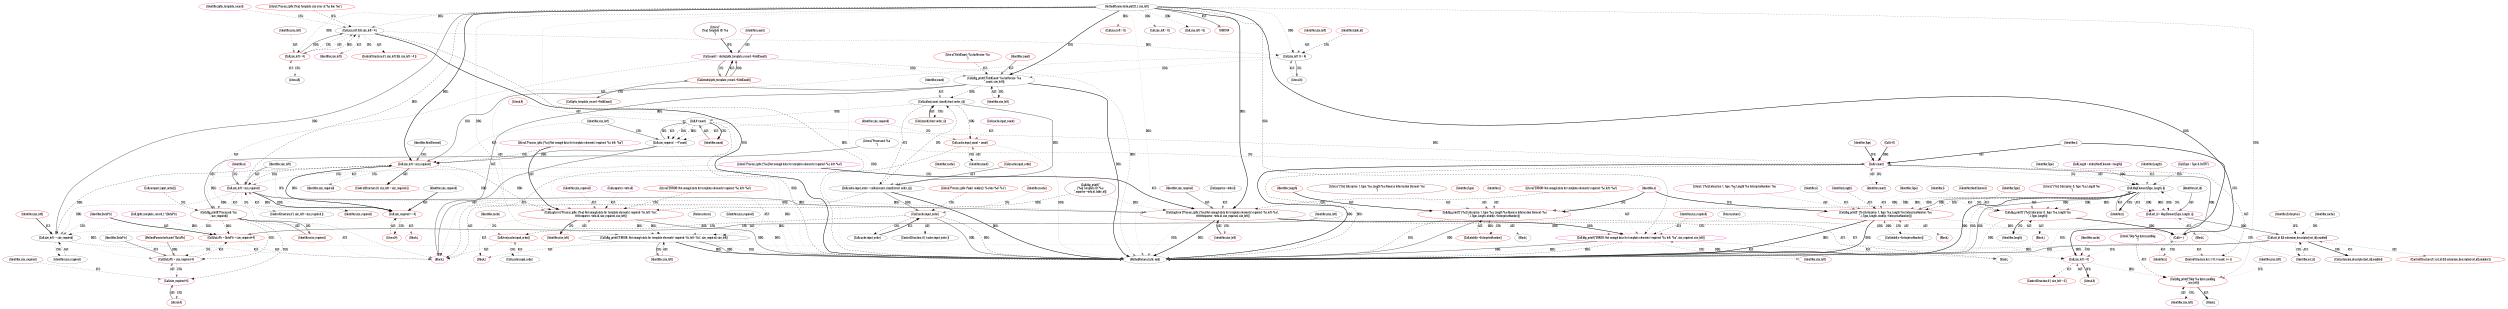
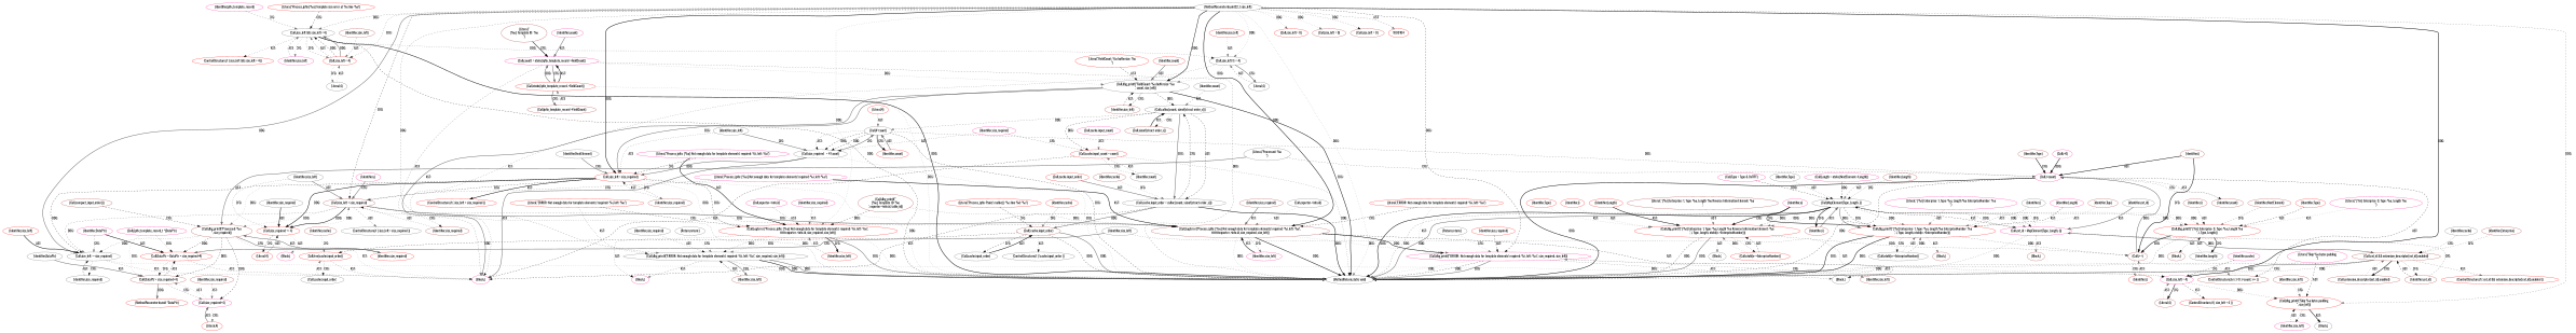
  digraph {
    fontname=Oswald
    node [color=red fontname=Oswald]
    edge [color=gray40 fontname=Oswald style=dashed]
    n1 [color=gray40 label="(Call,calloc(count, sizeof(struct order_s)))"]
    n2 [color=gray40 label="(Call,cache.input_order = calloc(count, sizeof(struct order_s)))"]
    n3 [label="(Call,cache.input_count = count)"]
    n4 [color=gray40 label="(Call,4*count)"]
    n5 [color=brown label="(Call,sizeof(struct order_s))"]
    n6 [color=deeppink label="(Block,)"]
    n7 [color=gray40 label="(MethodReturn,static void)"]
    n8 [color=brown label="(Call,!cache.input_order)"]
    n9 [color=gray40 label="(Identifier,count)"]
    n10 [color=gray40 label="(Call,size_required   = 4*count)"]
    n11 [color=deeppink label="(Call,i<count)"]
    n12 [label="(Identifier,count)"]
    n13 [color=gray40 label="(Call,dbg_printf(\"FieldCount: %u buffersize: %u\n\", count, size_left))"]
    n14 [label="(Call,size_left < size_required)"]
    n15 [color=brown label="(Identifier,size_left)"]
    n16 [label="(Call,LogError(\"Process_ipfix: [%u] Not enough data for template elements! required: %i, left: %u\", \n\t\t\t\t\texporter->info.id, size_required, size_left))"]
    n17 [color=brown label="(Call,size_left < size_required)"]
    n18 [color=gray40 label="(Call,size_left -= size_required)"]
    n19 [label="(Call,size_required += 4)"]
    n20 [color=brown label="(Call,dbg_printf(\"Processed: %u\n\", size_required))"]
    n21 [label="(ControlStructure,if ( size_left < size_required ))"]
    n22 [color=brown label="(Identifier,size_required)"]
    n23 [color=deeppink label="(Call,count\t = ntohs(ipfix_template_record->FieldCount))"]
    n24 [label="(Call,ntohs(ipfix_template_record->FieldCount))"]
    n25 [color=brown label="(Call,ipfix_template_record->FieldCount)"]
    n26 [color=gray40 label="(Call,size_left \t\t-= 4)"]
    n27 [color=gray40 label="(Literal,4)"]
    n28 [color=gray40 label="(Call,size_left && size_left < 4)"]
    n29 [label="(Call,size_left < 4)"]
    n30 [label="(ControlStructure,if ( size_left && size_left < 4 ))"]
    n31 [color=deeppink label="(Identifier,size_left)"]
    n32 [color=gray40 label="(Literal,4)"]
    n33 [color=gray40 label="(MethodParameterIn,uint32_t size_left)"]
    n34 [color=gray40 label="(Call,dbg_printf(\"ERROR: Not enough data for template elements! required: %i, left: %u\", size_required, size_left))"]
    n35 [color=brown label="(Call,LogError(\"Process_ipfix: [%u] Not enough data for template elements! required: %i, left: %u\", \n\t\t\t\t\t\t\texporter->info.id, size_required, size_left))"]
    n36 [color=deeppink label="(Call,dbg_printf(\"ERROR: Not enough data for template elements! required: %i, left: %u\", size_required, size_left))"]
    n37 [color=deeppink label="(Call,size_left < 4)"]
    n38 [label="(Call,dbg_printf(\"Skip %u bytes padding\n\", size_left))"]
    n39 [label="(Call,size_left = 0)"]
    n40 [color=brown label="(Call,size_left = 0)"]
    n41 [color=brown label="(Call,size_left = 0)"]
    1000104
    n43 [label="(Identifier,size_left)"]
    n44 [color=deeppink label="(Block,)"]
    n45 [color=brown label="(Identifier,size_left)"]
    n46 [color=gray40 label="(ControlStructure,if ( size_left < size_required ))"]
    n47 [color=brown label="(Identifier,size_required)"]
    n48 [color=deeppink label="(Identifier,size_left)"]
    n49 [color=gray40 label="(Block,)"]
    n50 [color=brown label="(Identifier,size_left)"]
    n51 [color=gray40 label="(Identifier,size_required)"]
    n52 [label="(ControlStructure,if ( size_left < 4 ))"]
    n53 [color=brown label="(Literal,4)"]
    n54 [color=deeppink label="(Identifier,size_left)"]
    n55 [color=gray40 label="(Block,)"]
    n56 [label="(Call,free(cache.input_order))"]
    n57 [color=gray40 label="(Call,cache.input_order)"]
    n58 [color=gray40 label="(ControlStructure,if ( !cache.input_order ))"]
    n59 [color=gray40 label="(Call,cache.input_order)"]
    n60 [color=gray40 label="(Call,MapElement(Type, Length, i))"]
    n61 [color=brown label="(Identifier,count)"]
    n62 [color=brown label="(ControlStructure,for ( i=0; i<count; i++ ))"]
    n63 [color=deeppink label="(Block,)"]
    n64 [label="(Literal,4)"]
    n65 [label="(Call,DataPtr = DataPtr + size_required+4)"]
    n66 [color=brown label="(Call,DataPtr + size_required+4)"]
    n67 [color=deeppink label="(Call,size_required+4)"]
    n68 [label="(Identifier,size_required)"]
    n69 [label="(Literal,4)"]
    n70 [color=deeppink label="(Call,ext_id = MapElement(Type, Length, i))"]
    n71 [label="(Call,dbg_printf(\" [%i] Enterprise: 1, Type: %u, Length %u Reverse Information Element: %u\n\", i, Type, Length, ntohl(e->EnterpriseNumber)))"]
    n72 [label="(Call,dbg_printf(\" [%i] Enterprise: 1, Type: %u, Length %u EnterpriseNumber: %u\n\", i, Type, Length, ntohl(e->EnterpriseNumber)))"]
    n73 [label="(Call,dbg_printf(\" [%i] Enterprise: 0, Type: %u, Length %u\n\", i, Type, Length))"]
    n74 [color=brown label="(Identifier,i)"]
    n75 [color=brown label="(Call,ext_id && extension_descriptor[ext_id].enabled)"]
    n76 [color=brown label="(Block,)"]
    n77 [color=brown label="(Call,i++)"]
    n78 [label="(Call,ntohl(e->EnterpriseNumber))"]
    n79 [color=gray40 label="(Block,)"]
    n80 [color=gray40 label="(Call,ntohl(e->EnterpriseNumber))"]
    n81 [color=brown label="(Block,)"]
    n82 [color=brown label="(Block,)"]
    n83 [color=gray40 label="(Identifier,Length)"]
    n84 [color=brown label="(Call,extension_descriptor[ext_id].enabled)"]
    n85 [color=brown label="(Identifier,ext_id)"]
    n86 [label="(ControlStructure,if ( ext_id && extension_descriptor[ext_id].enabled ))"]
    n87 [label="(Identifier,i)"]
    n88 [color=deeppink label="(Identifier,e)"]
    n89 [color=deeppink label="(Identifier,ipfix_template_record)"]
    n90 [label="(Identifier,size_required)"]
    n91 [label="(Call,cache.input_order)"]
    n92 [color=gray40 label="(Identifier,size_required)"]
    n93 [color=gray40 label="(Identifier,ext_id)"]
    n94 [label="(Literal,\"Process_ipfix: Panic! malloc(): %s line %d: %s\")"]
    n95 [color=brown label="(Identifier,i)"]
    n96 [color=gray40 label="(Identifier,Type)"]
    n97 [color=gray40 label="(Return,return;)"]
    n98 [color=gray40 label="(Return,return;)"]
    n99 [label="(MethodParameterIn,void *DataPtr)"]
    n100 [color=deeppink label="(Call,(ipfix_template_record_t *)DataPtr)"]
    n101 [color=deeppink label="(Identifier,cache)"]
    n102 [color=brown label="(Identifier,Type)"]
    n103 [color=brown label="(Identifier,Type)"]
    n104 [color=deeppink label="(Literal,\" [%i] Enterprise: 1, Type: %u, Length %u EnterpriseNumber: %u\n\")"]
    n105 [label="(Identifier,Type)"]
    n106 [color=deeppink label="(Literal,\"Skip %u bytes padding\n\")"]
    n107 [label="(Literal,4)"]
    n108 [color=brown label="(Call,dbg_printf(\"\n[%u] Template ID: %u\n\", exporter->info.id, table_id))"]
    n109 [color=gray40 label="(Identifier,count)"]
    n110 [color=deeppink label="(Identifier,DataPtr)"]
    n111 [color=deeppink label="(Identifier,count)"]
    n112 [color=gray40 label="(Identifier,i)"]
    n113 [color=brown label="(Call,compact_input_order())"]
    n114 [color=brown label="(Identifier,size_left)"]
    n115 [color=brown label="(Literal,\"\n[%u] Template ID: %u\n\")"]
    n116 [color=gray40 label="(Identifier,DataPtr)"]
    n117 [color=gray40 label="(Identifier,size_required)"]
    n118 [color=gray40 label="(Call,exporter->info.id)"]
    n119 [label="(Identifier,Type)"]
    n120 [color=deeppink label="(Identifier,size_required)"]
    n121 [label="(Identifier,size_left)"]
    n122 [color=deeppink label="(Call,Length = ntohs(NextElement->Length))"]
    n123 [label="(Literal,\"Process_ipfix [%u] Template size error at %s line %u\")"]
    n124 [color=deeppink label="(Call,exporter->info.id)"]
    n125 [color=brown label="(Identifier,Length)"]
    n126 [color=deeppink label="(Identifier,size_required)"]
    n127 [label="(Literal,\"FieldCount: %u buffersize: %u\n\")"]
    n128 [color=brown label="(Identifier,size_required)"]
    n129 [label="(Literal,\"ERROR: Not enough data for template elements! required: %i, left: %u\")"]
    n130 [color=gray40 label="(Literal,\"Processed: %u\n\")"]
    n131 [label="(Literal,\"ERROR: Not enough data for template elements! required: %i, left: %u\")"]
    n132 [color=deeppink label="(Literal,\" [%i] Enterprise: 0, Type: %u, Length %u\n\")"]
    n133 [color=brown label="(Identifier,Enterprise)"]
    n134 [color=gray40 label="(Identifier,size_left)"]
    n135 [color=brown label="(Literal,\" [%i] Enterprise: 1, Type: %u, Length %u Reverse Information Element: %u\n\")"]
-   n136 [color=deeppink label="(Identifier,table_id)"]
    n137 [color=brown label="(Identifier,size_left)"]
    n138 [color=deeppink label="(Call,cache.input_count)"]
    n139 [color=deeppink label="(Call,Type = Type & 0x7FFF)"]
    n140 [color=brown label="(Identifier,cache)"]
    n141 [color=brown label="(Identifier,size_required)"]
    n142 [color=gray40 label="(Identifier,cache)"]
    n143 [color=gray40 label="(Identifier,size_left)"]
    n144 [color=gray40 label="(Identifier,NextElement)"]
    n145 [color=deeppink label="(Literal,\"Process_ipfix: [%u] Not enough data for template elements! required: %i, left: %u\")"]
    n146 [color=brown label="(Identifier,i)"]
    n147 [color=deeppink label="(Identifier,Length)"]
    n148 [label="(Identifier,count)"]
    n149 [color=deeppink label="(Identifier,e)"]
    n150 [label="(Identifier,size_left)"]
    n151 [label="(Identifier,i)"]
    n152 [color=brown label="(Identifier,cache)"]
    n153 [color=deeppink label="(Literal,\"Process_ipfix: [%u] Not enough data for template elements! required: %i, left: %u\")"]
    n154 [color=brown label="(Identifier,NextElement)"]
    n155 [color=deeppink label="(Call,i=0)"]
    n156 [label="(Identifier,Length)"]
    n157 [color=gray40 label="(Identifier,size_left)"]
    n158 [label="(Identifier,cache)"]
    n1 -> n2 [color=black label="AST: "]
    n1 -> n2 [label="DDG: " style=bold]
    n1 -> n3 [color=black label="DDG: "]
    n1 -> n4 [label="DDG: "]
    n1 -> n5 [color=black label="CFG: " style=dotted]
    n2 -> n1 [color=black label="CFG: "]
    n2 -> n6 [color=black label="AST: "]
    n2 -> n7 [color=black label="DDG: " style=bold]
    n2 -> n8 [label="DDG: " style=bold]
    n3 -> n6 [color=black label="AST: "]
    n3 -> n7 [color=black label="DDG: " style=dotted]
    n3 -> n9 [color=black label="CFG: " style=dotted]
    n4 -> n7 [color=black label="DDG: "]
    n4 -> n10 [color=black label="AST: " style=dotted]
    n4 -> n10 [color=black label="DDG: "]
    n4 -> n10 [color=black label="DDG: "]
    n4 -> n11 [label="DDG: "]
    n4 -> n12 [color=black label="CFG: " style=bold]
    n5 -> n1 [color=black label="AST: " style=bold]
    n8 -> n7 [label="DDG: " style=bold]
    n8 -> n7 [color=black label="DDG: "]
    n8 -> n56 [color=black label="DDG: "]
    n8 -> n57 [color=black label="CFG: "]
    n8 -> n58 [color=black label="AST: " style=dotted]
    n9 -> n3 [label="AST: "]
    n10 -> n4 [label="CFG: " style=bold]
    n10 -> n6 [label="AST: " style=bold]
    n10 -> n7 [label="DDG: " style=dotted]
    n10 -> n14 [label="DDG: " style=bold]
    n11 -> n7 [color=black label="DDG: " style=bold]
    n11 -> n7 [color=black label="DDG: "]
    n11 -> n60 [color=black label="CFG: " style=dotted]
    n11 -> n61 [color=black label="CFG: " style=dotted]
    n11 -> n62 [color=black label="AST: "]
    n12 -> n4 [label="AST: " style=bold]
    n13 -> n1 [color=black label="DDG: "]
    n13 -> n6 [label="AST: " style=bold]
    n13 -> n7 [color=black label="DDG: " style=bold]
    n13 -> n14 [label="DDG: " style=bold]
    n13 -> n15 [color=black label="CFG: "]
    n14 -> n7 [label="DDG: " style=dotted]
    n14 -> n16 [color=black label="DDG: "]
    n14 -> n16 [label="DDG: " style=dotted]
    n14 -> n17 [color=black label="DDG: "]
    n14 -> n18 [color=black label="DDG: "]
    n14 -> n19 [color=black label="DDG: " style=bold]
    n14 -> n20 [label="DDG: " style=dotted]
    n14 -> n21 [color=black label="AST: " style=bold]
    n14 -> n22 [label="CFG: "]
    n15 -> n13 [color=black label="AST: "]
    n16 -> n7 [label="DDG: " style=dotted]
    n16 -> n7 [label="DDG: " style=bold]
    n16 -> n34 [label="DDG: " style=dotted]
    n16 -> n34 [color=black label="DDG: " style=dotted]
    n16 -> n43 [color=black label="CFG: " style=bold]
    n16 -> n44 [color=black label="AST: " style=dotted]
    n17 -> n7 [color=black label="DDG: " style=dotted]
    n17 -> n18 [label="DDG: "]
    n17 -> n19 [color=black label="DDG: " style=bold]
    n17 -> n20 [label="DDG: " style=dotted]
    n17 -> n35 [label="DDG: "]
    n17 -> n35 [label="DDG: " style=bold]
    n17 -> n46 [label="AST: "]
    n17 -> n47 [color=black label="CFG: " style=dotted]
    n18 -> n6 [color=black label="AST: " style=dotted]
    n18 -> n37 [label="DDG: " style=dotted]
    n18 -> n51 [color=black label="CFG: " style=dotted]
    n19 -> n17 [label="DDG: " style=dotted]
    n19 -> n63 [label="AST: " style=dotted]
    n19 -> n64 [color=black label="CFG: "]
    n20 -> n6 [label="AST: " style=dotted]
    n20 -> n18 [color=black label="DDG: " style=dotted]
    n20 -> n65 [color=black label="DDG: "]
    n20 -> n66 [color=black label="DDG: "]
    n20 -> n67 [color=black label="DDG: "]
    n20 -> n68 [label="CFG: " style=bold]
    n22 -> n14 [color=black label="AST: " style=dotted]
    n23 -> n6 [label="AST: "]
    n23 -> n7 [label="DDG: "]
    n23 -> n13 [label="DDG: " style=dotted]
    n23 -> n24 [label="CFG: " style=bold]
    n24 -> n7 [label="DDG: " style=dotted]
    n24 -> n23 [color=black label="AST: " style=bold]
    n24 -> n23 [label="DDG: " style=bold]
    n24 -> n25 [label="CFG: " style=bold]
    n25 -> n24 [label="AST: " style=dotted]
    n26 -> n6 [color=black label="AST: " style=dotted]
    n26 -> n13 [label="DDG: " style=dotted]
    n26 -> n27 [label="CFG: " style=bold]
    n27 -> n26 [label="AST: "]
    n28 -> n7 [color=black label="DDG: " style=bold]
    n28 -> n7 [color=black label="DDG: "]
    n28 -> n26 [color=black label="DDG: " style=dotted]
    n28 -> n29 [label="CFG: "]
    n28 -> n30 [color=black label="AST: " style=dotted]
    n28 -> n31 [label="CFG: " style=dotted]
    n29 -> n28 [label="AST: "]
    n29 -> n28 [color=black label="DDG: "]
    n29 -> n28 [label="DDG: " style=bold]
    n29 -> n32 [label="CFG: " style=dotted]
    n31 -> n28 [label="AST: "]
    n32 -> n29 [label="AST: " style=dotted]
    n33 -> n7 [label="DDG: " style=dotted]
    n33 -> n13 [color=black label="DDG: " style=bold]
    n33 -> n14 [color=black label="DDG: " style=bold]
    n33 -> n16 [label="DDG: " style=dotted]
    n33 -> n17 [color=black label="DDG: "]
    n33 -> n18 [label="DDG: " style=bold]
-   n33 -> n26 [color=black label="DDG: " style=dotted]
+   n33 -> n26 [label="DDG: " style=dotted]
    n33 -> n28 [label="DDG: "]
    n33 -> n29 [color=black label="DDG: " style=dotted]
    n33 -> n34 [label="DDG: "]
    n33 -> n35 [color=black label="DDG: " style=bold]
    n33 -> n36 [color=black label="DDG: "]
    n33 -> n37 [color=black label="DDG: " style=bold]
    n33 -> n38 [label="DDG: "]
    n33 -> n39 [label="DDG: " style=dotted]
    n33 -> n40 [label="DDG: " style=dotted]
    n33 -> n41 [color=black label="DDG: " style=dotted]
-   n33 -> 1000104 [label="AST: " style=bold]
+   n33 -> 1000104 [label="AST: "]
    n34 -> n7 [color=black label="DDG: " style=dotted]
    n34 -> n7 [color=black label="DDG: " style=bold]
    n34 -> n7 [label="DDG: " style=bold]
    n34 -> n44 [label="AST: "]
    n34 -> n45 [label="CFG: " style=bold]
    n35 -> n7 [label="DDG: " style=dotted]
    n35 -> n7 [color=black label="DDG: " style=bold]
    n35 -> n36 [color=black label="DDG: " style=bold]
    n35 -> n36 [label="DDG: " style=dotted]
    n35 -> n48 [label="CFG: "]
    n35 -> n49 [color=black label="AST: "]
    n36 -> n7 [label="DDG: " style=dotted]
    n36 -> n7 [color=black label="DDG: "]
    n36 -> n7 [label="DDG: " style=bold]
    n36 -> n49 [label="AST: "]
    n36 -> n50 [label="CFG: "]
    n37 -> n38 [color=black label="DDG: " style=dotted]
    n37 -> n52 [color=black label="AST: "]
    n37 -> n53 [color=black label="CFG: " style=bold]
    n38 -> n54 [color=black label="CFG: " style=dotted]
    n38 -> n55 [color=black label="AST: " style=bold]
    n43 -> n16 [label="AST: "]
    n45 -> n34 [color=black label="AST: "]
    n47 -> n17 [color=black label="AST: " style=dotted]
    n48 -> n35 [color=black label="AST: " style=bold]
    n50 -> n36 [label="AST: " style=dotted]
    n51 -> n18 [color=black label="AST: "]
    n53 -> n37 [label="AST: " style=dotted]
    n54 -> n38 [color=black label="AST: " style=dotted]
    n56 -> n6 [label="AST: "]
    n56 -> n59 [color=black label="CFG: " style=dotted]
    n57 -> n8 [color=black label="AST: " style=bold]
    n59 -> n56 [label="AST: " style=dotted]
    n60 -> n7 [label="DDG: "]
    n60 -> n7 [label="DDG: " style=bold]
    n60 -> n7 [color=black label="DDG: " style=bold]
    n60 -> n70 [color=black label="AST: "]
    n60 -> n70 [label="DDG: "]
    n60 -> n70 [label="DDG: " style=dotted]
    n60 -> n70 [color=black label="DDG: " style=dotted]
    n60 -> n71 [label="DDG: " style=dotted]
    n60 -> n71 [label="DDG: " style=dotted]
    n60 -> n71 [label="DDG: "]
    n60 -> n72 [label="DDG: " style=bold]
    n60 -> n72 [color=black label="DDG: "]
    n60 -> n72 [label="DDG: "]
    n60 -> n73 [label="DDG: " style=dotted]
    n60 -> n73 [color=black label="DDG: " style=dotted]
    n60 -> n73 [label="DDG: " style=dotted]
    n60 -> n74 [color=black label="CFG: " style=bold]
    n61 -> n11 [label="AST: "]
    n64 -> n19 [color=black label="AST: "]
    n65 -> n6 [label="AST: "]
    n65 -> n66 [color=black label="CFG: " style=dotted]
    n66 -> n65 [color=black label="AST: "]
    n66 -> n67 [label="CFG: "]
    n67 -> n66 [label="AST: " style=dotted]
    n67 -> n69 [label="CFG: " style=dotted]
    n68 -> n20 [label="AST: " style=bold]
    n69 -> n67 [label="AST: " style=bold]
    n70 -> n7 [color=black label="DDG: " style=dotted]
    n70 -> n60 [color=black label="CFG: " style=dotted]
    n70 -> n75 [label="DDG: " style=bold]
    n70 -> n76 [label="AST: "]
    n71 -> n7 [color=black label="DDG: "]
    n71 -> n7 [label="DDG: " style=bold]
    n71 -> n77 [label="DDG: "]
    n71 -> n78 [color=black label="CFG: " style=dotted]
    n71 -> n79 [label="AST: " style=dotted]
    n72 -> n7 [color=black label="DDG: " style=bold]
    n72 -> n7 [color=black label="DDG: " style=bold]
    n72 -> n77 [label="DDG: "]
    n72 -> n80 [color=black label="CFG: " style=dotted]
    n72 -> n81 [label="AST: " style=dotted]
    n73 -> n7 [label="DDG: "]
    n73 -> n77 [color=black label="DDG: " style=bold]
    n73 -> n82 [color=black label="AST: " style=dotted]
    n73 -> n83 [color=black label="CFG: " style=bold]
    n74 -> n60 [label="AST: " style=bold]
    n75 -> n7 [label="DDG: " style=bold]
    n75 -> n7 [color=black label="DDG: " style=dotted]
    n75 -> n7 [label="DDG: "]
    n75 -> n84 [color=black label="CFG: " style=bold]
    n75 -> n85 [color=black label="CFG: " style=dotted]
    n75 -> n86 [label="AST: "]
    n77 -> n11 [label="DDG: " style=bold]
    n77 -> n62 [label="AST: " style=dotted]
    n77 -> n87 [label="CFG: "]
    n78 -> n71 [color=black label="AST: "]
    n78 -> n71 [label="DDG: " style=dotted]
    n80 -> n72 [label="AST: " style=dotted]
    n80 -> n72 [label="DDG: "]
    n83 -> n73 [color=black label="AST: " style=dotted]
    n84 -> n75 [label="AST: " style=dotted]
    n85 -> n70 [label="CFG: "]
    n85 -> n75 [color=black label="AST: "]
    n87 -> n77 [label="AST: "]
    n88 -> n17 [label="CFG: " style=bold]
    n89 -> n28 [label="CFG: "]
    n90 -> n36 [color=black label="AST: "]
    n91 -> n2 [label="AST: " style=bold]
    n92 -> n34 [color=black label="AST: " style=dotted]
    n93 -> n70 [label="AST: " style=bold]
    n94 -> n8 [color=black label="CFG: "]
    n95 -> n11 [color=black label="AST: " style=bold]
    n95 -> n77 [color=black label="CFG: " style=bold]
    n96 -> n60 [color=black label="AST: " style=dotted]
    n97 -> n34 [label="CFG: " style=dotted]
    n98 -> n36 [label="CFG: " style=dotted]
-   n99 -> n66 [label="DDG: " style=bold]
+   n66 -> n99 [label="DDG: " style=bold]
    n100 -> n65 [color=black label="DDG: " style=dotted]
    n100 -> n66 [label="DDG: " style=dotted]
    n101 -> n37 [color=black label="CFG: "]
    n102 -> n11 [color=black label="CFG: " style=bold]
    n103 -> n72 [label="AST: " style=dotted]
    n104 -> n72 [label="AST: "]
    n105 -> n71 [label="AST: " style=dotted]
    n106 -> n37 [label="CFG: " style=dotted]
    n106 -> n38 [color=black label="AST: "]
    n107 -> n4 [label="AST: "]
    n108 -> n16 [color=black label="DDG: "]
    n108 -> n35 [color=black label="DDG: " style=dotted]
    n109 -> n1 [label="AST: "]
    n110 -> n18 [label="CFG: "]
    n110 -> n65 [color=black label="AST: " style=bold]
    n111 -> n23 [label="AST: " style=bold]
    n112 -> n72 [label="AST: "]
    n113 -> n20 [color=black label="CFG: "]
    n114 -> n38 [label="CFG: " style=dotted]
    n115 -> n23 [color=black label="CFG: " style=bold]
    n116 -> n66 [label="AST: " style=bold]
    n117 -> n19 [color=black label="AST: " style=bold]
    n118 -> n35 [label="AST: " style=dotted]
    n119 -> n73 [color=black label="AST: "]
    n120 -> n3 [label="CFG: "]
    n120 -> n10 [color=black label="AST: " style=dotted]
    n121 -> n26 [label="AST: " style=dotted]
    n122 -> n60 [color=black label="DDG: "]
    n123 -> n28 [color=black label="CFG: "]
    n124 -> n16 [color=black label="AST: " style=dotted]
    n125 -> n60 [label="AST: "]
    n126 -> n16 [label="AST: "]
    n127 -> n13 [color=black label="AST: "]
    n128 -> n67 [label="AST: "]
    n129 -> n16 [color=black label="CFG: "]
    n129 -> n34 [color=black label="AST: " style=dotted]
    n130 -> n11 [label="CFG: "]
    n130 -> n20 [label="AST: " style=bold]
    n131 -> n35 [color=black label="CFG: "]
    n131 -> n36 [label="AST: " style=dotted]
    n132 -> n73 [label="AST: " style=dotted]
    n133 -> n75 [color=black label="CFG: " style=dotted]
    n134 -> n10 [label="CFG: " style=bold]
    n134 -> n14 [color=black label="AST: " style=dotted]
    n135 -> n71 [label="AST: " style=dotted]
-   n136 -> n26 [color=black label="CFG: "]
    n137 -> n29 [label="AST: "]
    n138 -> n3 [label="AST: " style=dotted]
    n139 -> n60 [color=black label="DDG: "]
    n140 -> n56 [label="CFG: " style=dotted]
    n141 -> n35 [label="AST: " style=bold]
    n142 -> n75 [color=black label="CFG: " style=dotted]
    n143 -> n17 [label="AST: " style=bold]
    n143 -> n19 [color=black label="CFG: " style=dotted]
    n144 -> n14 [label="CFG: " style=bold]
    n145 -> n14 [color=black label="CFG: "]
    n145 -> n16 [color=black label="AST: " style=bold]
    n146 -> n73 [color=black label="AST: " style=dotted]
    n147 -> n72 [color=black label="AST: "]
    n148 -> n13 [label="AST: " style=bold]
    n149 -> n71 [color=black label="CFG: " style=bold]
    n149 -> n72 [color=black label="CFG: " style=bold]
    n150 -> n18 [color=black label="AST: " style=bold]
    n151 -> n71 [label="AST: " style=dotted]
    n152 -> n2 [label="CFG: " style=dotted]
    n153 -> n17 [label="CFG: "]
    n153 -> n35 [color=black label="AST: " style=bold]
    n154 -> n73 [label="CFG: "]
    n155 -> n11 [color=black label="DDG: " style=bold]
    n156 -> n71 [color=black label="AST: " style=bold]
    n157 -> n37 [color=black label="AST: " style=dotted]
    n157 -> n65 [label="CFG: " style=bold]
    n158 -> n8 [label="CFG: "]
  }
